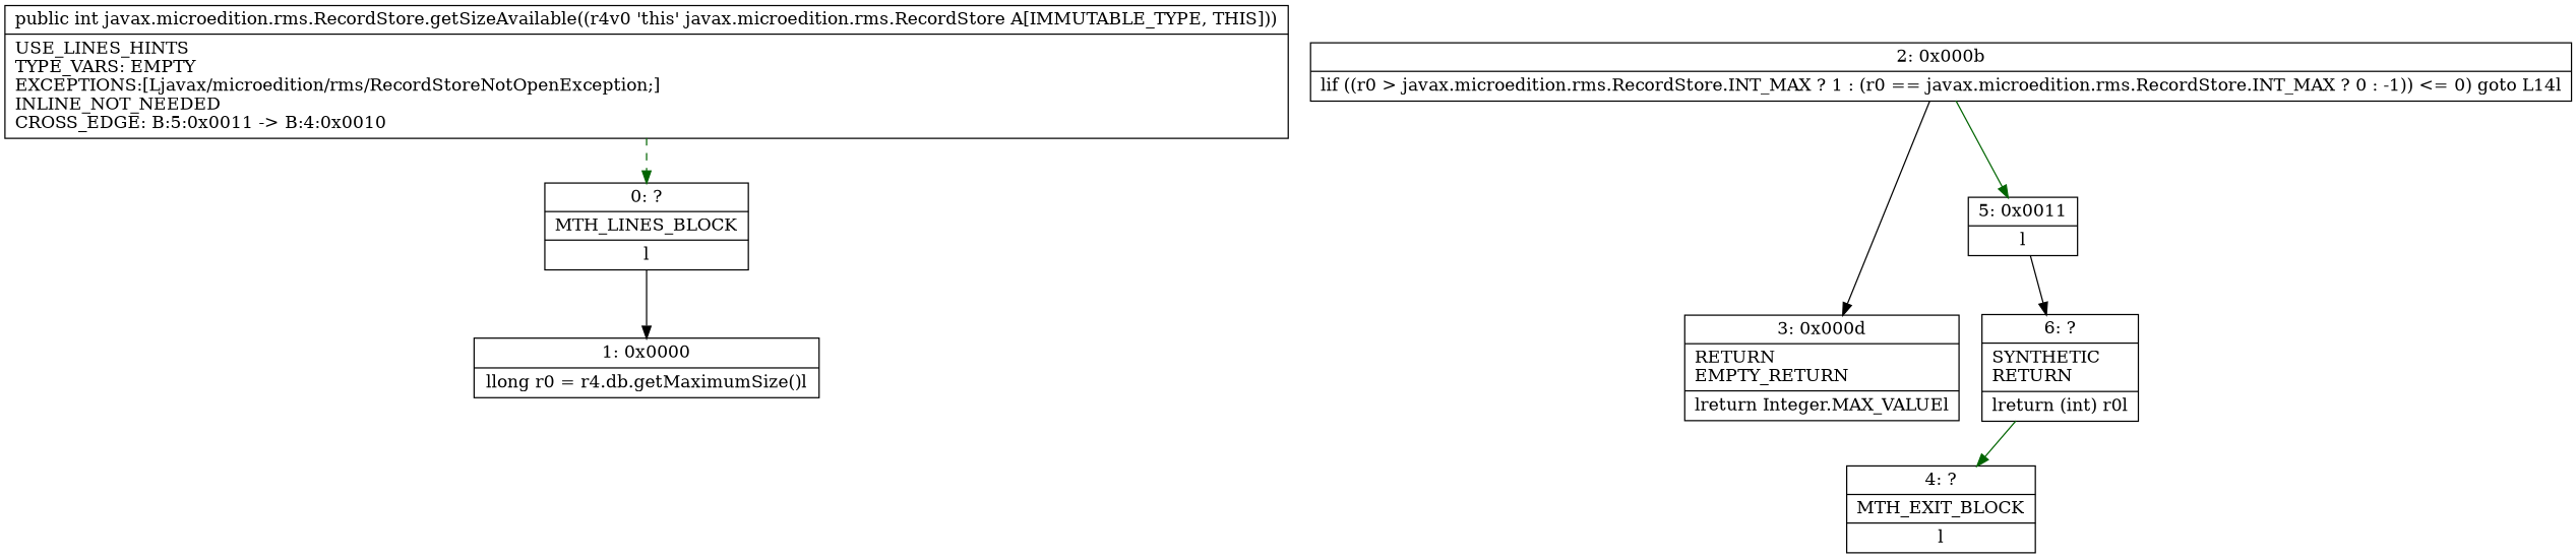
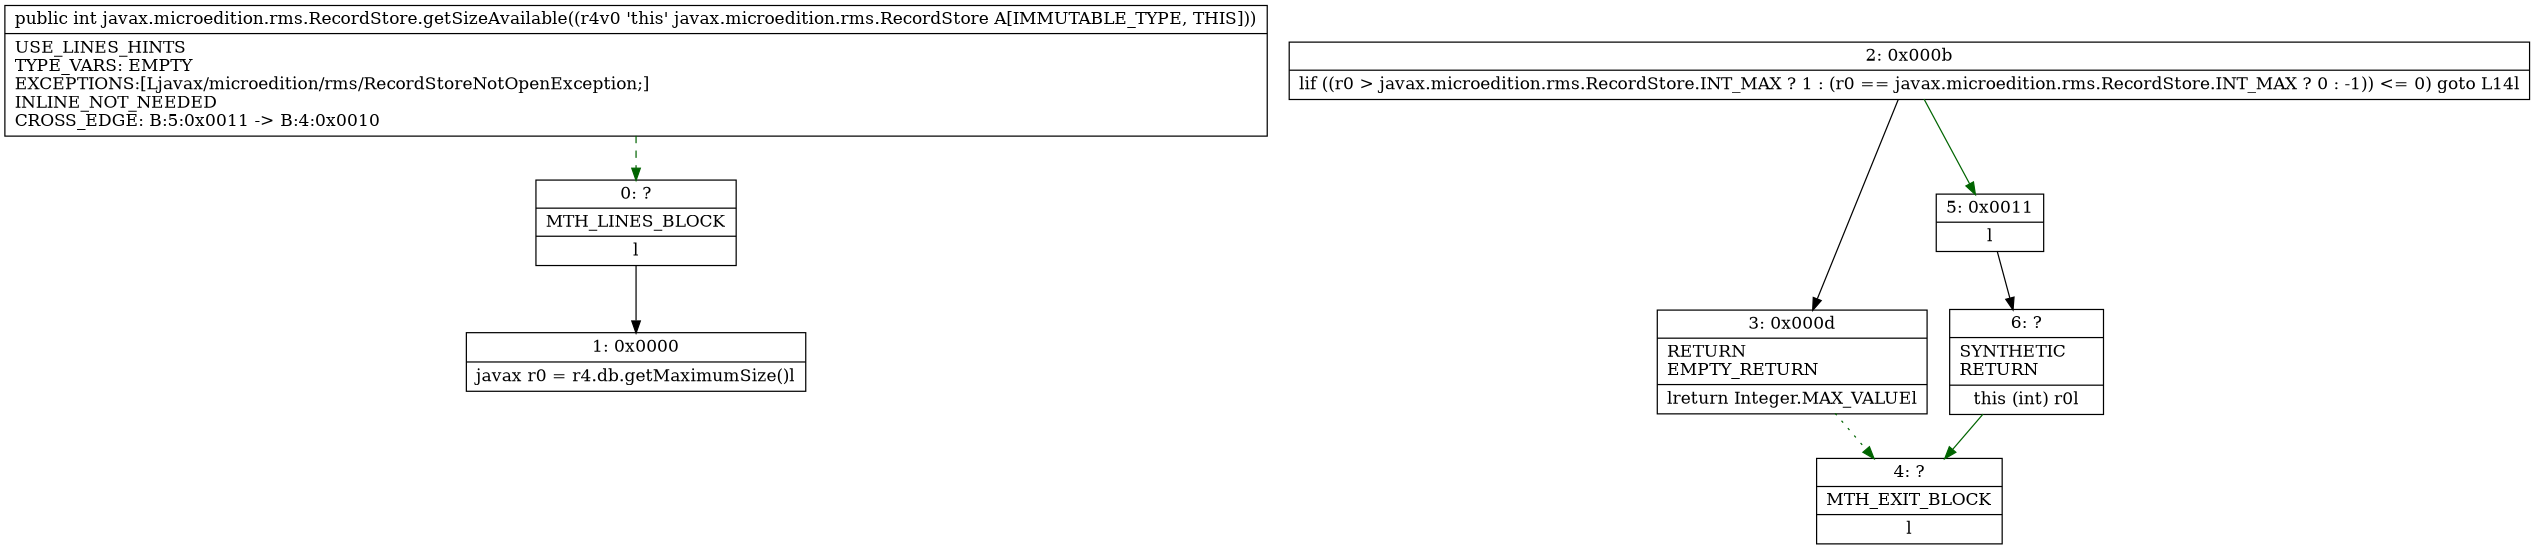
  digraph {
    node [shape=record]
    edge [color=darkgreen style=solid]
    n1 [label="{0\:\ ?|MTH_LINES_BLOCK\l|l}"]
-   n2 [label="{1\:\ 0x0000|llong r0 = r4.db.getMaximumSize()l}"]
+   n2 [label="{1\:\ 0x0000|javax r0 = r4.db.getMaximumSize()l}"]
    n3 [label="{2\:\ 0x000b|lif ((r0 \> javax.microedition.rms.RecordStore.INT_MAX ? 1 : (r0 == javax.microedition.rms.RecordStore.INT_MAX ? 0 : \-1)) \<= 0) goto L14l}"]
    n4 [label="{3\:\ 0x000d|RETURN\lEMPTY_RETURN\l|lreturn Integer.MAX_VALUEl}"]
    n5 [label="{5\:\ 0x0011|l}"]
    n6 [label="{4\:\ ?|MTH_EXIT_BLOCK\l|l}"]
-   n7 [label="{6\:\ ?|SYNTHETIC\lRETURN\l|lreturn (int) r0l}"]
+   n7 [label="{6\:\ ?|SYNTHETIC\lRETURN\l|this (int) r0l}"]
    n8 [label="{public int javax.microedition.rms.RecordStore.getSizeAvailable((r4v0 'this' javax.microedition.rms.RecordStore A[IMMUTABLE_TYPE, THIS]))  | USE_LINES_HINTS\lTYPE_VARS: EMPTY\lEXCEPTIONS:[Ljavax\/microedition\/rms\/RecordStoreNotOpenException;]\lINLINE_NOT_NEEDED\lCROSS_EDGE: B:5:0x0011 \-\> B:4:0x0010\l}"]
    n1 -> n2 [color=black]
    n3 -> n4 [color=black]
    n3 -> n5
+   n4 -> n6 [style=dotted]
    n5 -> n7 [color=black]
    n7 -> n6
    n8 -> n1 [style=dashed]
  }
